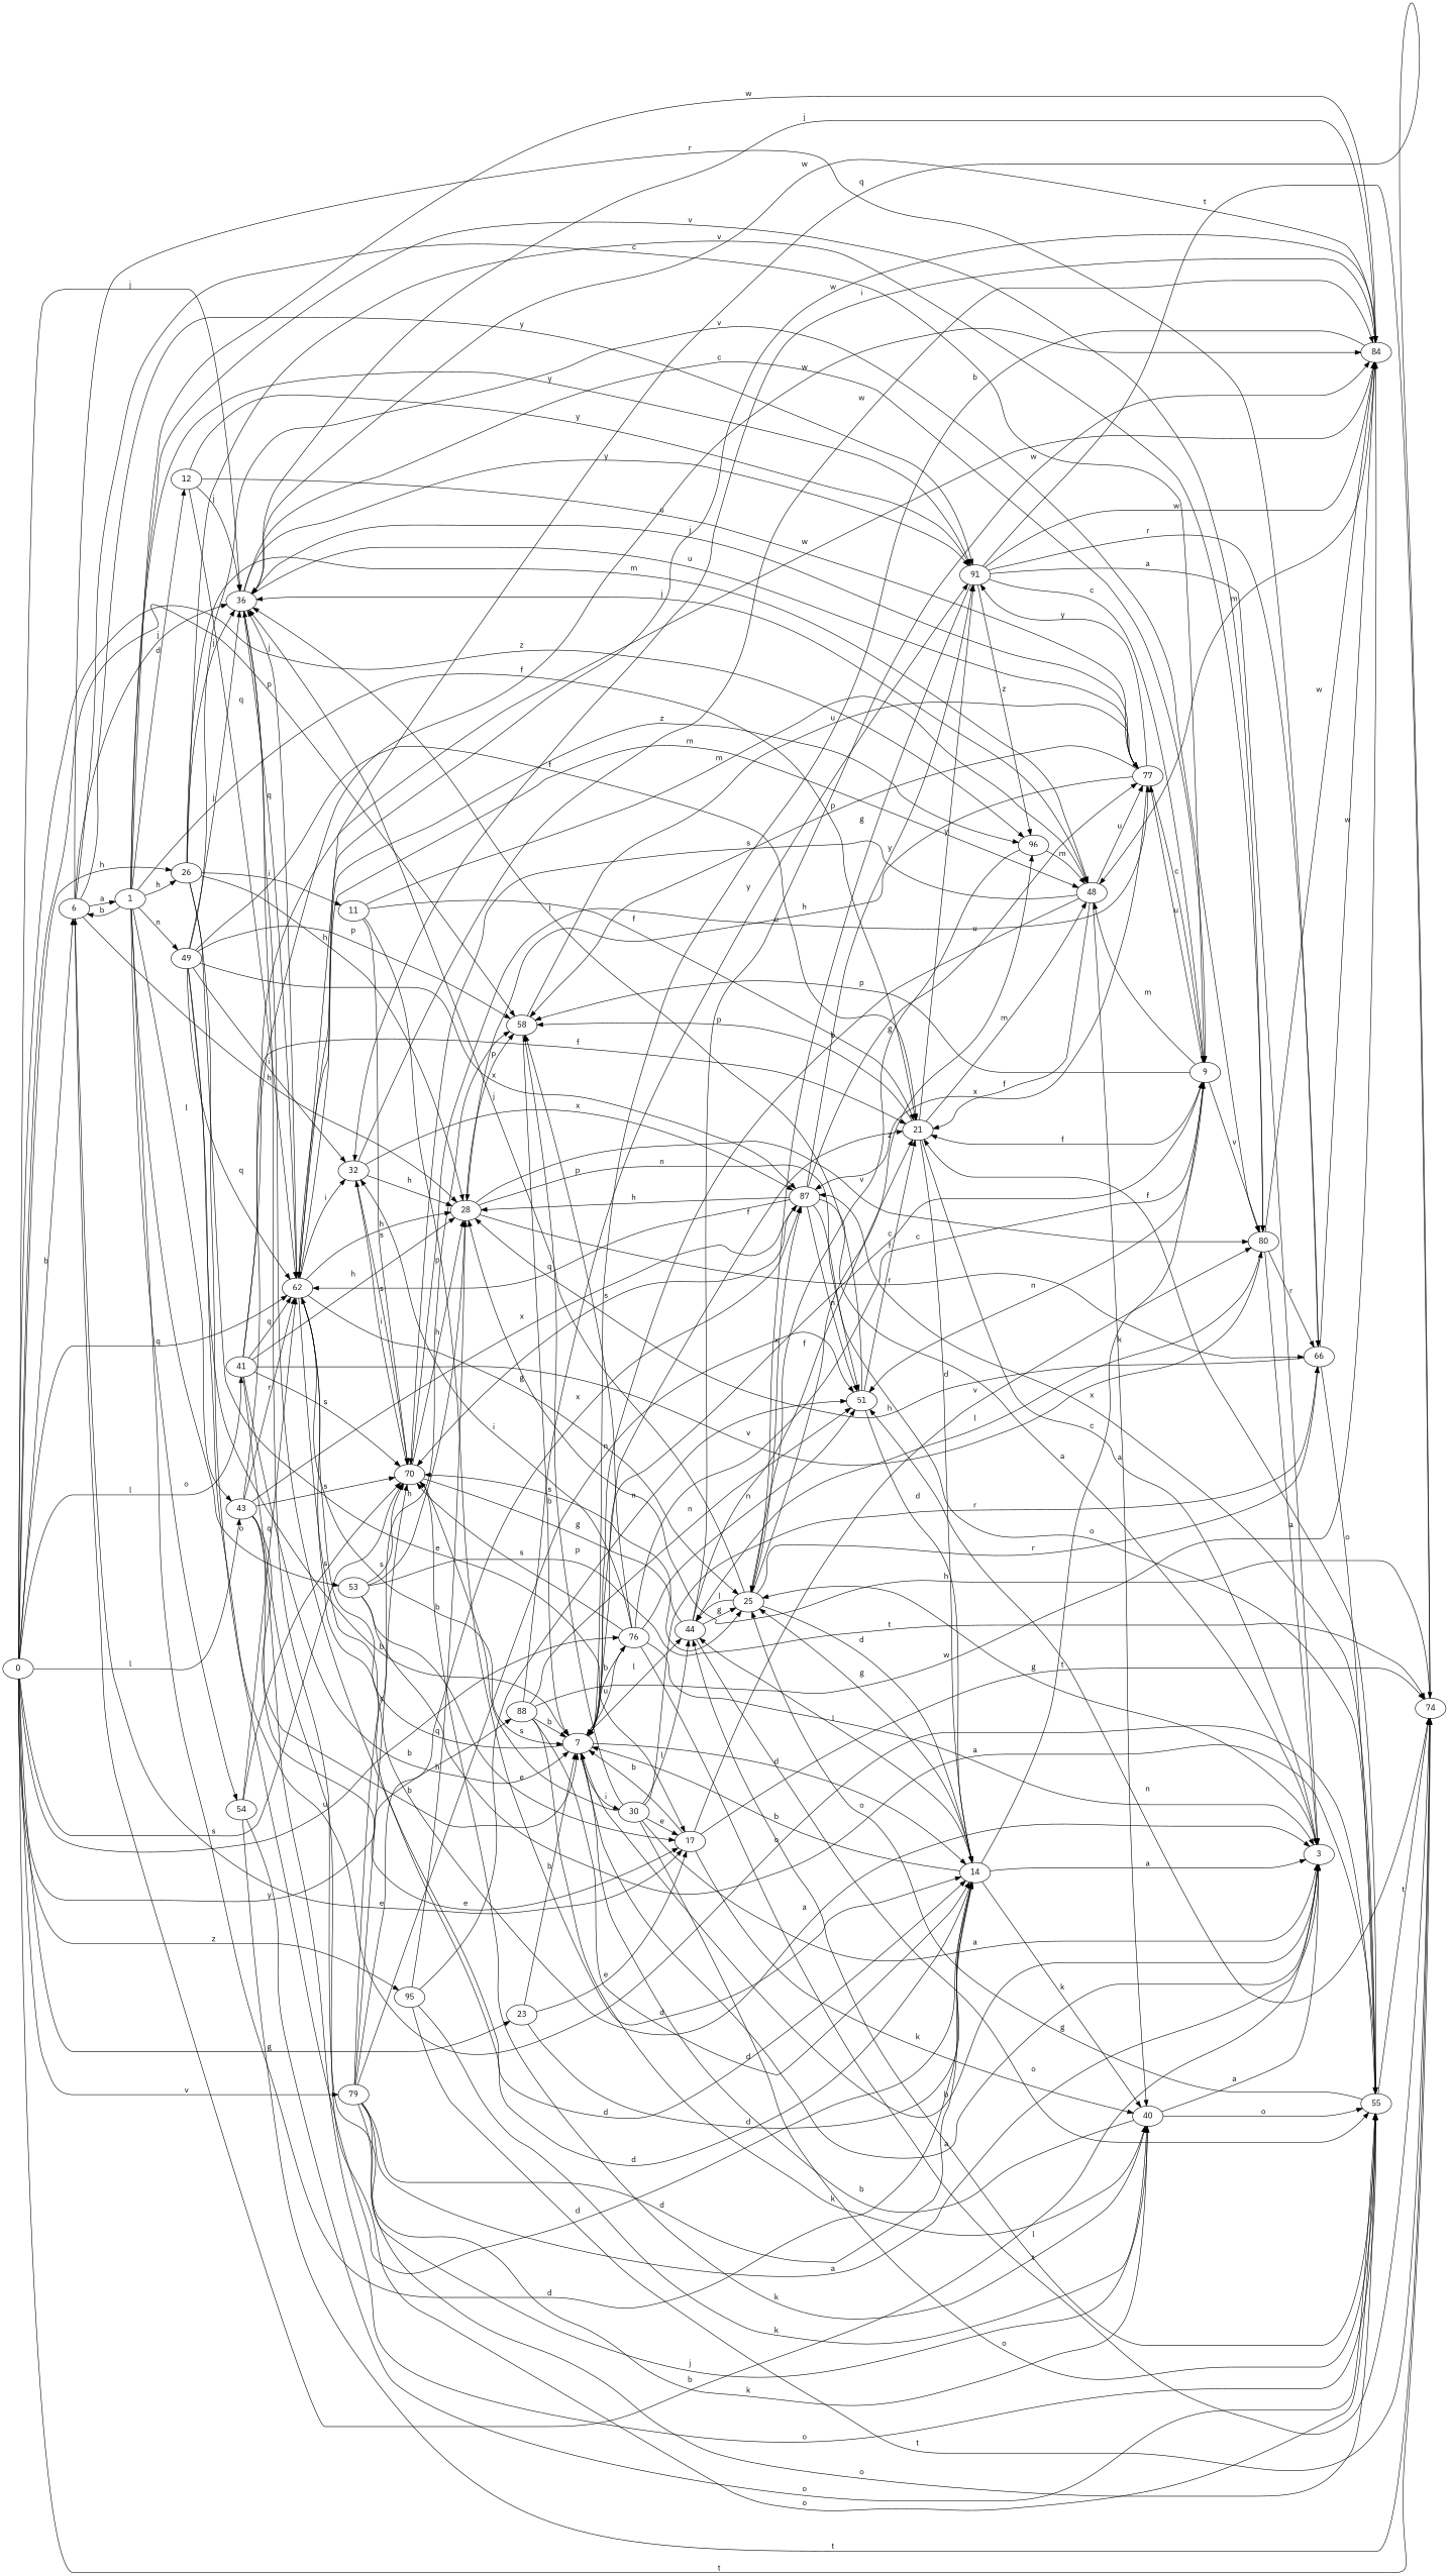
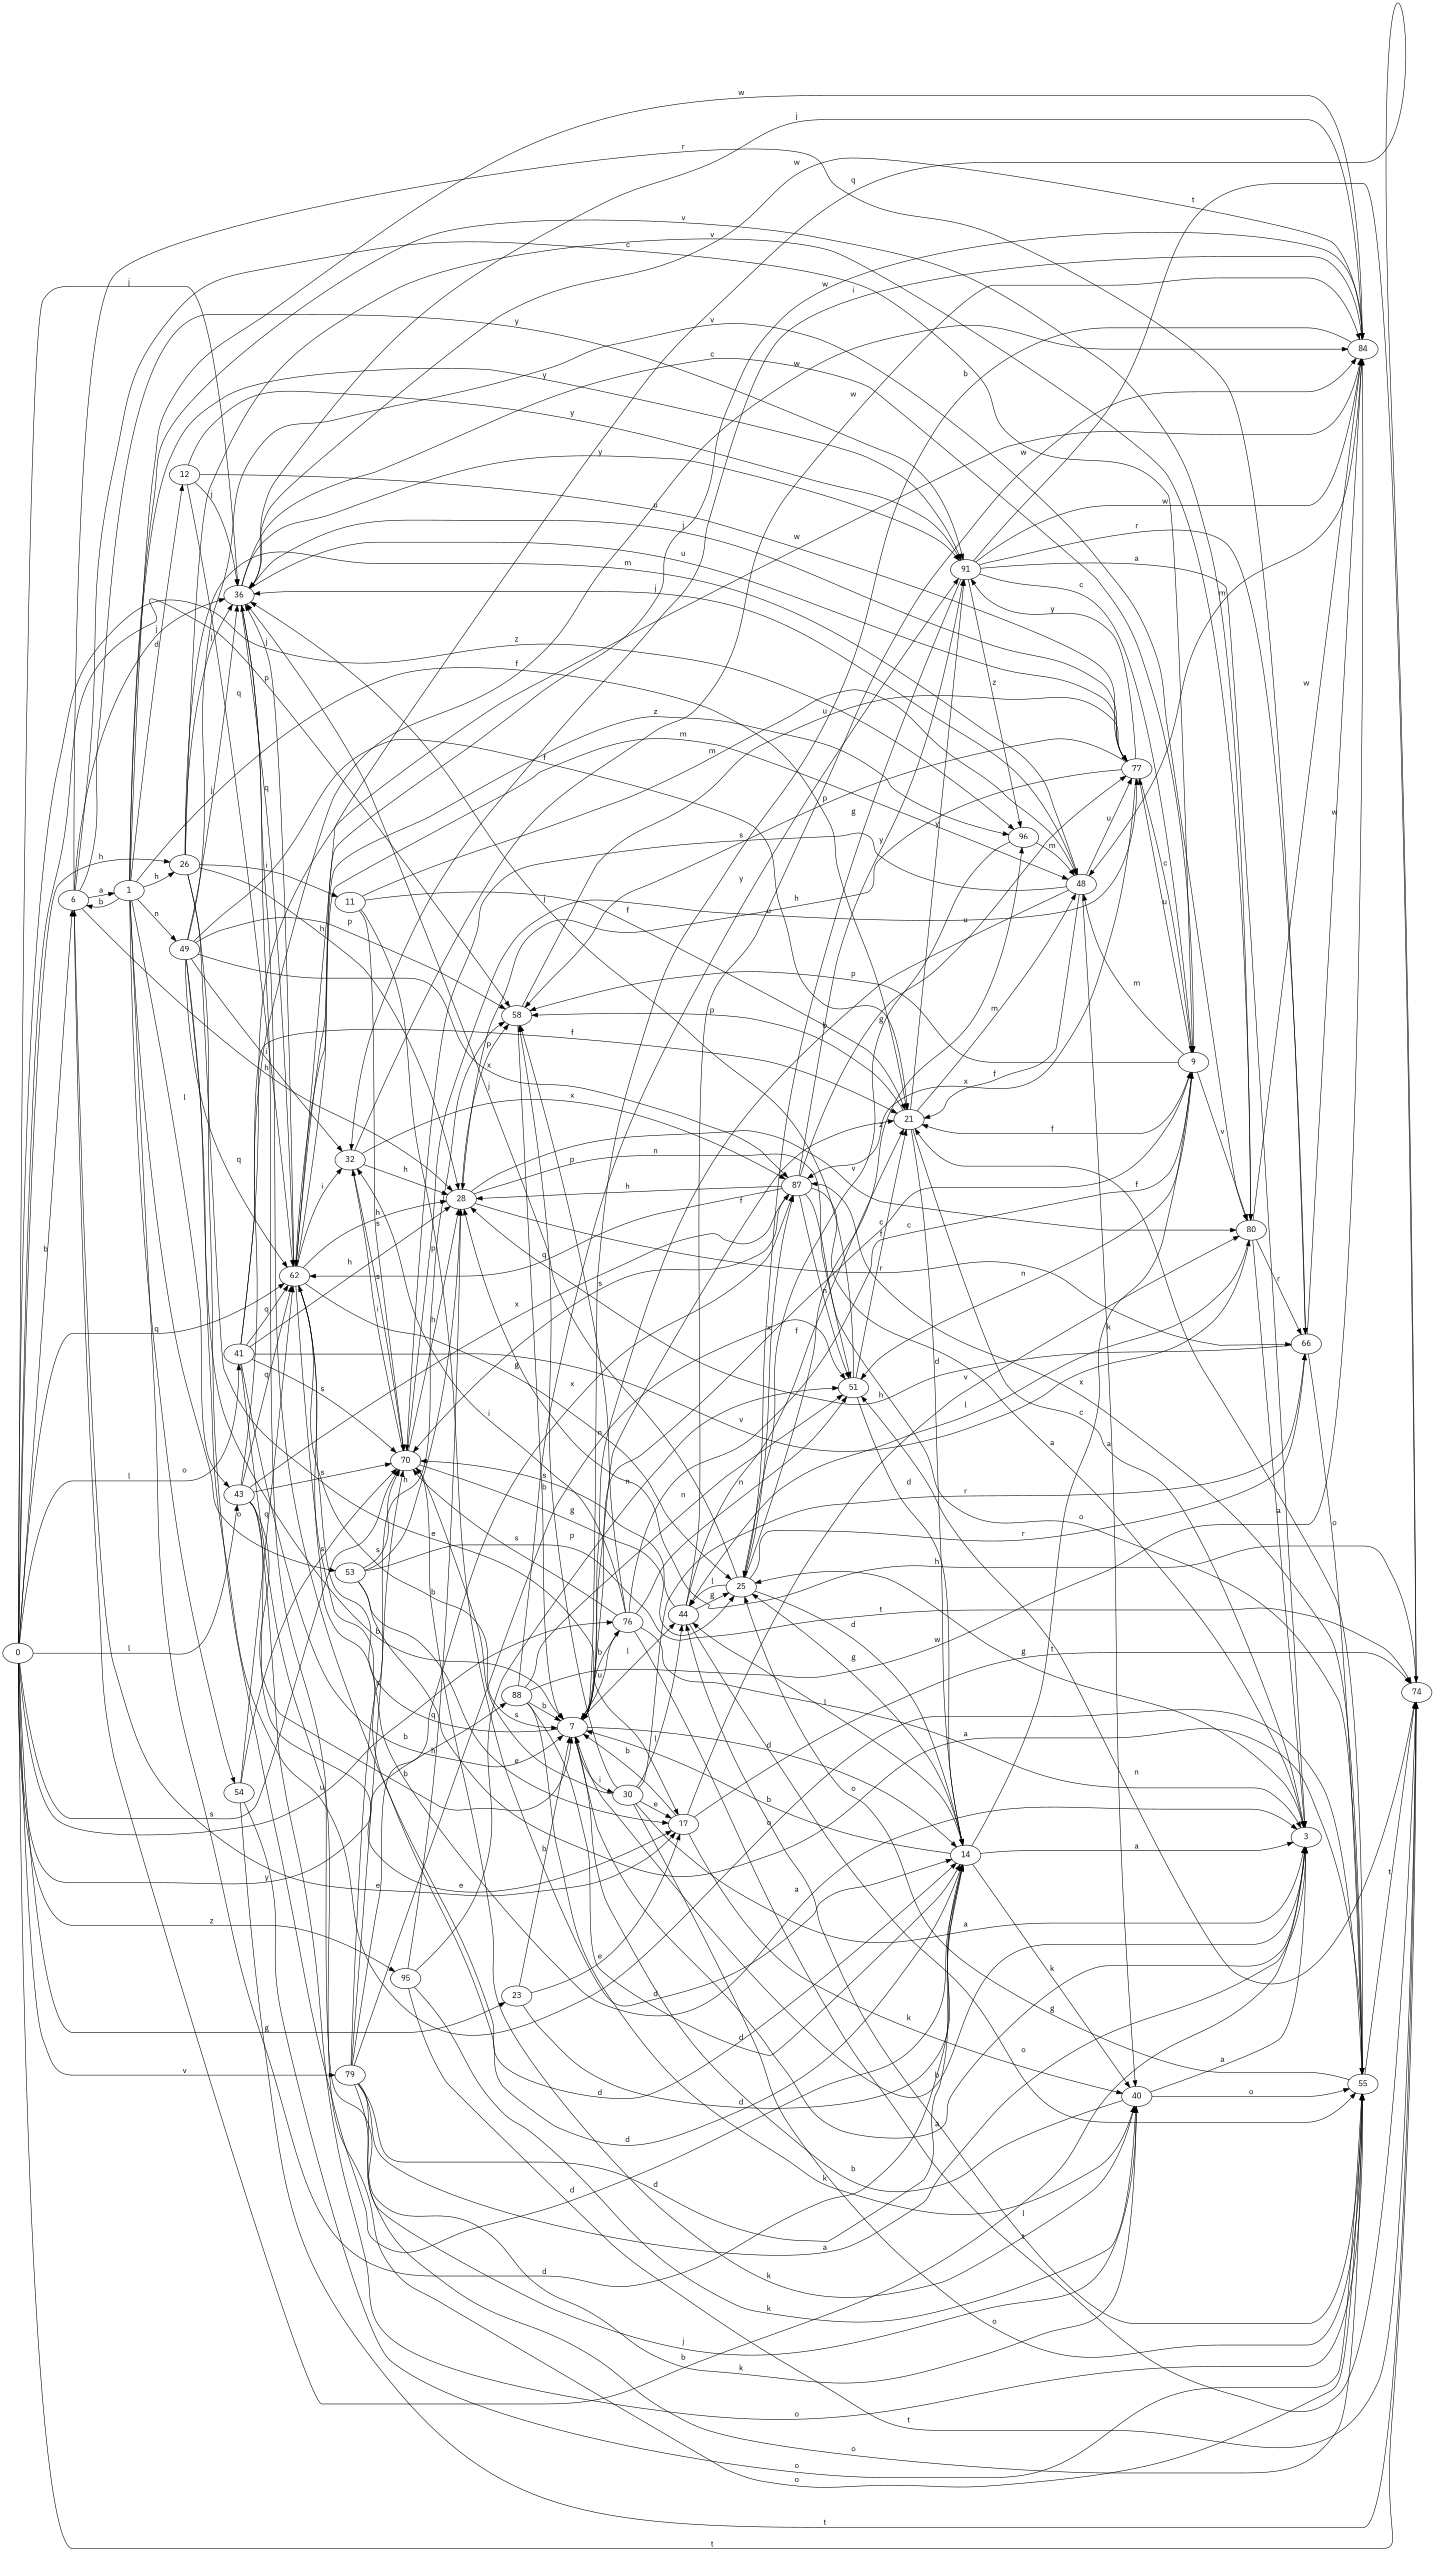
  strict digraph {
    fontname="IBM Plex Sans"
    rankdir=LR
    node [fontname="IBM Plex Sans"]
    edge [fontname="IBM Plex Sans"]
    0
    6
    23
    26
    36
    41
    43
    58
    62
    70
    74
    76
    79
    88
    95
    96
    1
    91
    9
    17
    28
    66
    14
    7
    80
    48
    n27 [label=11]
    84
    77
    21
    55
    87
    3
    25
    32
    40
    51
    12
    49
    53
    54
    44
    30
    0 -> 6 [label=b]
    0 -> 23 [label=g]
    0 -> 26 [label=h]
    0 -> 36 [label=j]
    0 -> 41 [label=l]
    0 -> 43 [label=l]
    0 -> 58 [label=p]
    0 -> 62 [label=q]
    0 -> 70 [label=s]
    0 -> 74 [label=t]
    0 -> 76 [label=u]
    0 -> 79 [label=v]
    0 -> 88 [label=y]
    0 -> 95 [label=z]
    0 -> 96 [label=z]
    6 -> 36 [label=j]
    6 -> 1 [label=a]
    6 -> 91 [label=y]
    6 -> 9 [label=c]
    6 -> 17 [label=e]
    6 -> 28 [label=h]
    6 -> 66 [label=r]
    23 -> 17 [label=e]
    23 -> 14 [label=d]
    23 -> 7 [label=b]
    26 -> 36 [label=j]
    26 -> 17 [label=e]
    26 -> 28 [label=h]
    26 -> 14 [label=d]
    26 -> 80 [label=v]
    26 -> 48 [label=m]
    26 -> n27 [label=i]
    36 -> 62 [label=q]
    36 -> 91 [label=y]
    36 -> 9 [label=c]
    36 -> 14 [label=d]
    36 -> 84 [label=w]
    36 -> 77 [label=u]
    41 -> 62 [label=q]
    41 -> 70 [label=s]
    41 -> 28 [label=h]
    41 -> 7 [label=b]
    41 -> 80 [label=v]
    41 -> 84 [label=w]
    41 -> 21 [label=f]
    41 -> 55 [label=o]
-   43 -> 62 [label=r]
+   43 -> 62 [label=q]
    43 -> 70 [label=s]
    43 -> 17 [label=e]
    43 -> 7 [label=b]
    43 -> 84 [label=w]
    43 -> 55 [label=o]
    43 -> 87 [label=x]
    58 -> 7 [label=b]
    58 -> 77 [label=u]
    62 -> 36 [label=j]
    62 -> 96 [label=z]
    62 -> 28 [label=h]
    62 -> 14 [label=d]
    62 -> 7 [label=b]
    62 -> 48 [label=m]
    62 -> 84 [label=w]
    62 -> 3 [label=a]
    62 -> 25 [label=g]
    62 -> 32 [label=i]
    70 -> 28 [label=h]
    70 -> 77 [label=u]
    70 -> 25 [label=g]
    70 -> 32 [label=i]
    70 -> 40 [label=k]
    74 -> 62 [label=q]
    74 -> 28 [label=h]
    74 -> 51 [label=n]
    76 -> 58 [label=p]
    76 -> 70 [label=s]
    76 -> 74 [label=t]
    76 -> 9 [label=c]
    76 -> 7 [label=b]
    76 -> 3 [label=a]
    76 -> 32 [label=i]
    76 -> 51 [label=n]
    79 -> 58 [label=p]
    79 -> 70 [label=s]
    79 -> 14 [label=d]
    79 -> 55 [label=o]
    79 -> 87 [label=x]
    79 -> 3 [label=a]
    79 -> 40 [label=k]
    79 -> 51 [label=n]
    88 -> 91 [label=y]
    88 -> 14 [label=d]
    88 -> 7 [label=b]
    88 -> 84 [label=w]
    88 -> 40 [label=k]
    88 -> 51 [label=n]
    95 -> 74 [label=t]
    95 -> 28 [label=h]
    95 -> 40 [label=k]
    95 -> 51 [label=n]
    96 -> 48 [label=m]
    96 -> 25 [label=g]
    1 -> 6 [label=b]
    1 -> 26 [label=h]
    1 -> 43 [label=l]
    1 -> 91 [label=y]
    1 -> 14 [label=d]
    1 -> 80 [label=v]
    1 -> 84 [label=w]
    1 -> 21 [label=f]
    1 -> 12 [label=d]
    1 -> 49 [label=n]
    1 -> 53 [label=o]
    1 -> 54 [label=o]
    91 -> 74 [label=t]
    91 -> 96 [label=z]
    91 -> 9 [label=c]
    91 -> 66 [label=r]
    91 -> 84 [label=w]
    91 -> 3 [label=a]
    91 -> 25 [label=g]
    9 -> 58 [label=p]
    9 -> 80 [label=v]
    9 -> 48 [label=m]
    9 -> 77 [label=u]
    9 -> 21 [label=f]
    9 -> 51 [label=n]
    17 -> 74 [label=t]
    17 -> 7 [label=b]
    17 -> 80 [label=v]
    17 -> 40 [label=k]
    28 -> 58 [label=p]
    28 -> 66 [label=r]
    28 -> 80 [label=v]
    28 -> 51 [label=n]
    66 -> 28 [label=h]
    66 -> 84 [label=w]
    66 -> 55 [label=o]
    14 -> 9 [label=c]
    14 -> 7 [label=b]
    14 -> 3 [label=a]
    14 -> 25 [label=g]
    14 -> 40 [label=k]
    14 -> 44 [label=l]
    7 -> 62 [label=q]
    7 -> 76 [label=u]
    7 -> 9 [label=c]
    7 -> 14 [label=d]
    7 -> 21 [label=f]
    7 -> 3 [label=a]
    7 -> 44 [label=l]
    7 -> 30 [label=i]
    80 -> 66 [label=r]
    80 -> 84 [label=w]
    80 -> 3 [label=a]
    80 -> 44 [label=l]
    48 -> 36 [label=j]
    48 -> 70 [label=s]
    48 -> 7 [label=b]
    48 -> 77 [label=u]
    48 -> 21 [label=f]
    48 -> 40 [label=k]
    n27 -> 70 [label=s]
    n27 -> 14 [label=d]
    n27 -> 48 [label=m]
    n27 -> 21 [label=f]
    84 -> 36 [label=j]
    84 -> 7 [label=b]
    84 -> 48 [label=m]
    84 -> 32 [label=i]
    77 -> 36 [label=j]
    77 -> 58 [label=p]
    77 -> 91 [label=y]
    77 -> 9 [label=c]
    77 -> 28 [label=h]
    77 -> 87 [label=x]
    21 -> 58 [label=p]
    21 -> 91 [label=y]
    21 -> 14 [label=d]
    21 -> 48 [label=m]
    21 -> 3 [label=a]
    55 -> 74 [label=t]
    55 -> 21 [label=f]
    55 -> 87 [label=x]
    55 -> 25 [label=g]
    55 -> 44 [label=l]
    87 -> 62 [label=q]
    87 -> 70 [label=s]
    87 -> 91 [label=y]
    87 -> 28 [label=h]
    87 -> 77 [label=u]
    87 -> 55 [label=o]
    87 -> 3 [label=a]
    87 -> 51 [label=n]
    3 -> 6 [label=b]
    3 -> 7 [label=b]
    3 -> 25 [label=g]
    25 -> 36 [label=j]
    25 -> 96 [label=z]
    25 -> 66 [label=r]
    25 -> 14 [label=d]
    25 -> 87 [label=x]
    25 -> 44 [label=l]
    32 -> 70 [label=s]
    32 -> 28 [label=h]
    32 -> 84 [label=w]
    32 -> 87 [label=x]
    40 -> 36 [label=j]
    40 -> 7 [label=b]
    40 -> 55 [label=o]
    40 -> 3 [label=a]
    51 -> 36 [label=j]
    51 -> 14 [label=d]
    51 -> 21 [label=f]
    12 -> 36 [label=j]
    12 -> 62 [label=q]
    12 -> 91 [label=y]
    12 -> 77 [label=u]
    49 -> 36 [label=j]
    49 -> 58 [label=p]
    49 -> 62 [label=q]
    49 -> 7 [label=b]
    49 -> 80 [label=v]
    49 -> 21 [label=f]
    49 -> 55 [label=o]
    49 -> 87 [label=x]
    49 -> 32 [label=i]
    53 -> 70 [label=s]
    53 -> 74 [label=t]
    53 -> 17 [label=e]
    53 -> 28 [label=h]
    53 -> 55 [label=o]
    54 -> 62 [label=q]
    54 -> 70 [label=s]
    54 -> 74 [label=t]
    54 -> 55 [label=o]
    44 -> 70 [label=s]
    44 -> 84 [label=w]
    44 -> 21 [label=f]
    44 -> 55 [label=o]
    44 -> 25 [label=g]
    30 -> 58 [label=p]
    30 -> 70 [label=s]
    30 -> 17 [label=e]
    30 -> 66 [label=r]
    30 -> 55 [label=o]
    30 -> 3 [label=a]
    30 -> 44 [label=l]
  }
